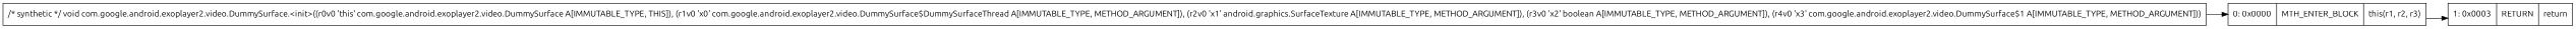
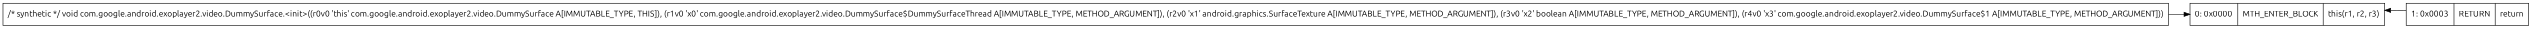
  digraph {
    rankdir=LR
    fontname=Ubuntu
    node [shape=record fontname=Ubuntu]
    edge [fontname=Ubuntu]
    n1 [label="{0\:\ 0x0000|MTH_ENTER_BLOCK\l|this(r1, r2, r3)\l}"]
    n2 [label="{1\:\ 0x0003|RETURN\l|return\l}"]
    n3 [label="{\/* synthetic *\/ void com.google.android.exoplayer2.video.DummySurface.\<init\>((r0v0 'this' com.google.android.exoplayer2.video.DummySurface A[IMMUTABLE_TYPE, THIS]), (r1v0 'x0' com.google.android.exoplayer2.video.DummySurface$DummySurfaceThread A[IMMUTABLE_TYPE, METHOD_ARGUMENT]), (r2v0 'x1' android.graphics.SurfaceTexture A[IMMUTABLE_TYPE, METHOD_ARGUMENT]), (r3v0 'x2' boolean A[IMMUTABLE_TYPE, METHOD_ARGUMENT]), (r4v0 'x3' com.google.android.exoplayer2.video.DummySurface$1 A[IMMUTABLE_TYPE, METHOD_ARGUMENT])) }"]
-   n1 -> n2
+   n2 -> n1
    n3 -> n1
  }
